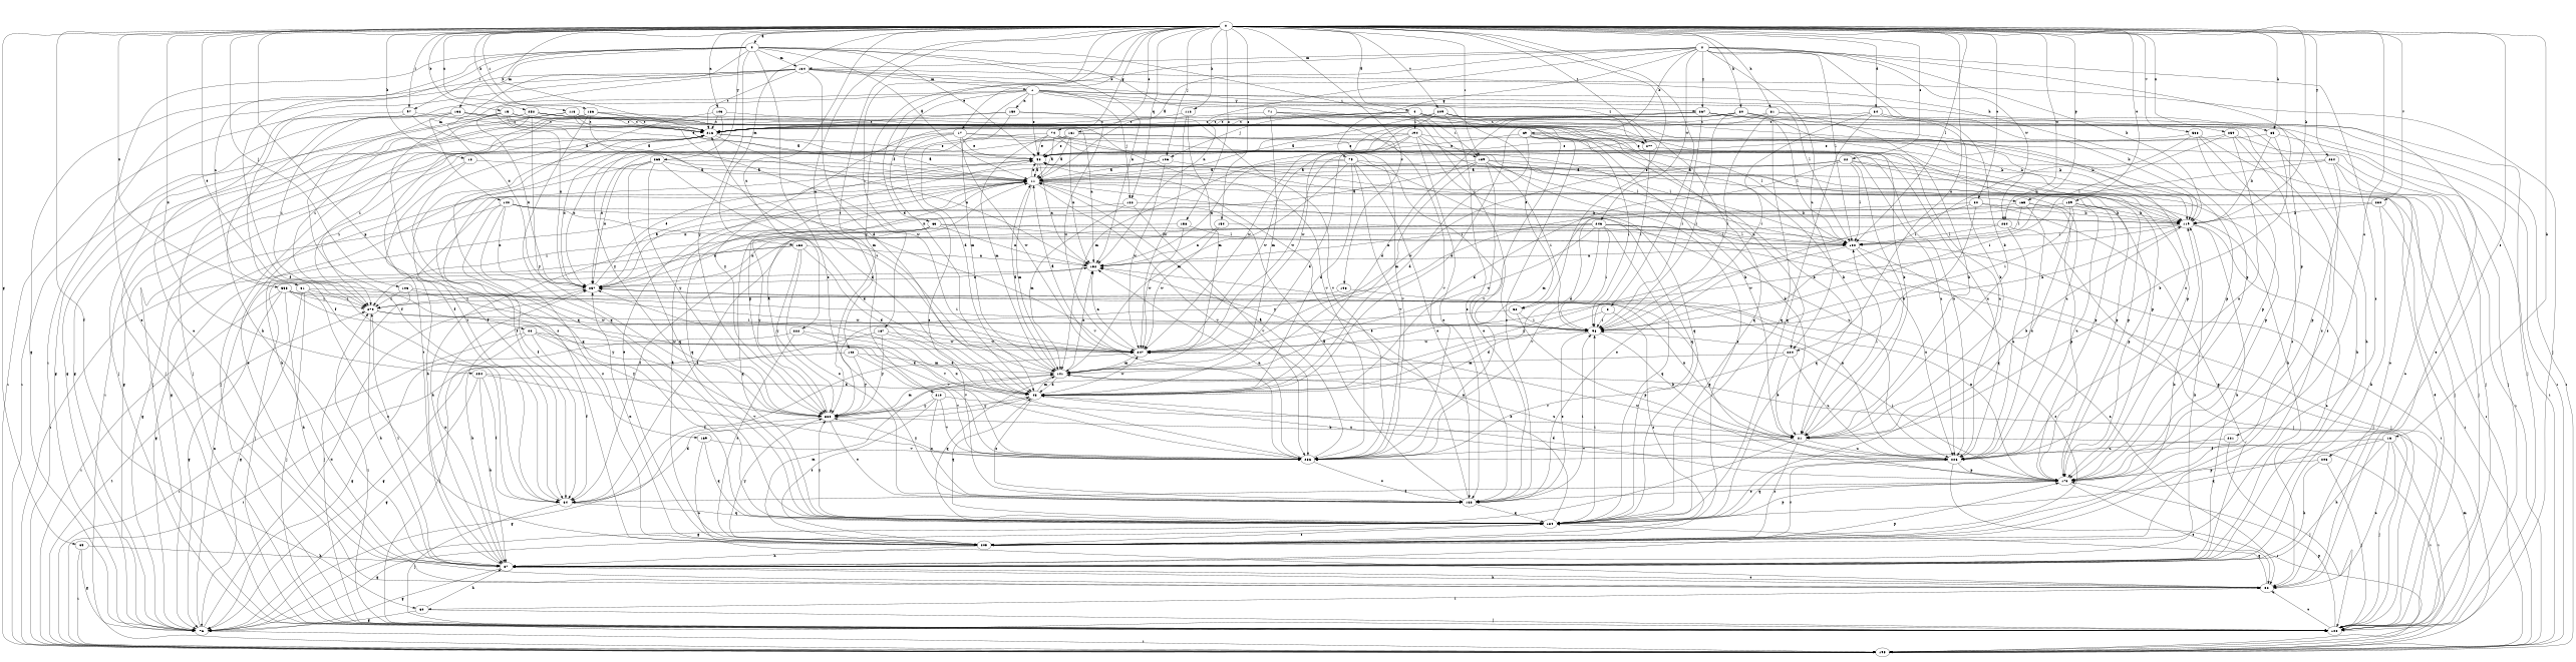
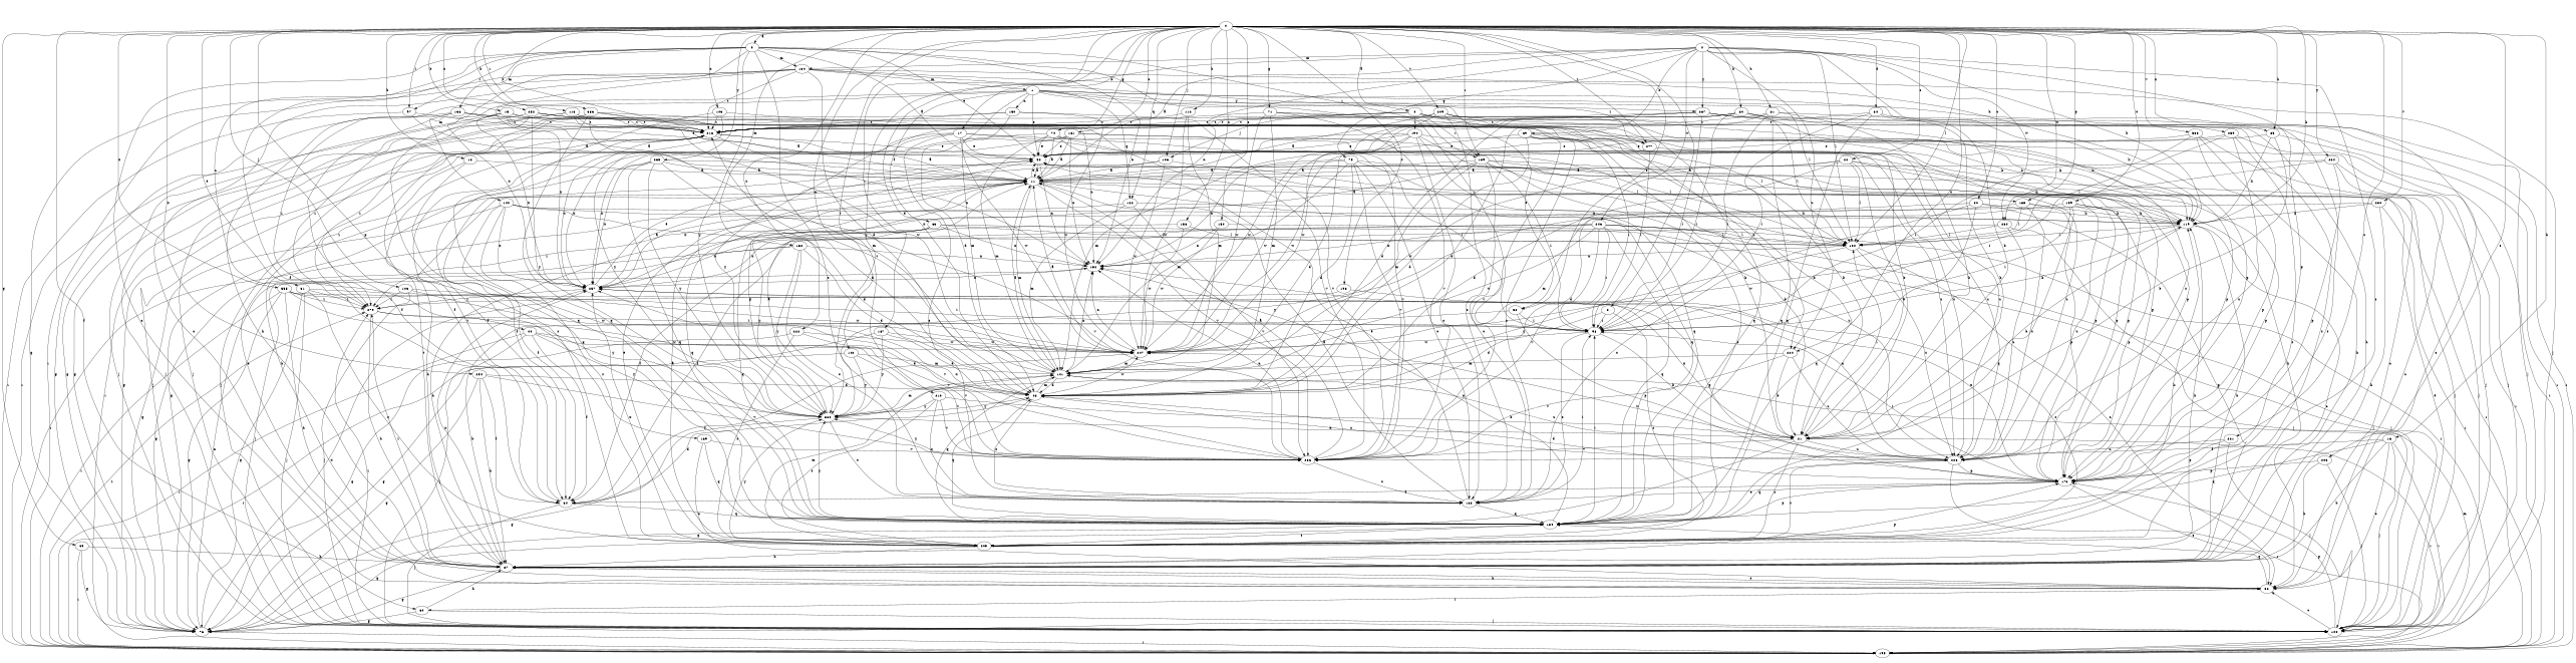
  strict digraph {
    0
    3
    4
    8
    15
    16
    17
    18
    22
    30
    34
    43
    44
    52
    60
    65
    71
    74
    80
    81
    85
    97
    103
    106
    112
    113
    119
    130
    132
    142
    143
    154
    158
    159
    161
    165
    169
    182
-   186
+   186 [label=386]
    187
    189
    198
    203
    209
    210
    216
    221
    222
    224
    230
    n51 [label=533]
    n52 [label=234]
    n53 [label=259]
    252
    254
    n56 [label=555]
    264
    265
    277
    53
    134
    11
    152
    n64 [label=868]
    31
    32
    64
    98
    136
    140
    163
    76
    194
    205
    257
    21
    108
    87
    184
    195
    236
    173
    247
    279
    141
    226
    1
    63
    150
    267
    2
    n92 [label=69]
    75
    246
    0 -> 3 [label=a]
    0 -> 4 [label=a]
    0 -> 8 [label=a]
    0 -> 15 [label=b]
    0 -> 16 [label=b]
    0 -> 17 [label=b]
    0 -> 18 [label=b]
    0 -> 22 [label=c]
    0 -> 30 [label=c]
    0 -> 34 [label=d]
    0 -> 43 [label=d]
    0 -> 44 [label=e]
    0 -> 52 [label=e]
    0 -> 60 [label=f]
    0 -> 65 [label=g]
+   0 -> 71 [label=g]
    0 -> 74 [label=g]
    0 -> 80 [label=h]
    0 -> 81 [label=h]
    0 -> 85 [label=h]
    0 -> 97 [label=i]
    0 -> 103 [label=j]
    0 -> 106 [label=j]
    0 -> 112 [label=k]
    0 -> 113 [label=k]
    0 -> 119 [label=k]
    0 -> 130 [label=l]
    0 -> 132 [label=m]
    0 -> 142 [label=n]
    0 -> 143 [label=n]
    0 -> 154 [label=o]
    0 -> 158 [label=o]
    0 -> 159 [label=o]
    0 -> 161 [label=o]
    0 -> 165 [label=p]
    0 -> 169 [label=p]
    0 -> 182 [label=q]
    0 -> 186 [label=r]
    0 -> 187 [label=r]
    0 -> 189 [label=r]
    0 -> 198 [label=s]
    0 -> 203 [label=s]
    0 -> 209 [label=t]
    0 -> 210 [label=t]
    0 -> 216 [label=t]
    0 -> 221 [label=u]
    0 -> 222 [label=u]
    0 -> 224 [label=u]
    0 -> 230 [label=v]
    0 -> n51 [label=v]
    0 -> n52 [label=w]
    0 -> n53 [label=x]
    0 -> 252 [label=x]
    0 -> 254 [label=x]
    0 -> n56 [label=x]
    0 -> 264 [label=y]
    0 -> 265 [label=y]
    0 -> 277 [label=z]
    3 -> 97 [label=i]
    3 -> 189 [label=r]
    3 -> 53 [label=e]
    3 -> 134 [label=m]
    3 -> 11 [label=a]
    3 -> 152 [label=n]
    3 -> n64 [label=y]
    3 -> 31 [label=c]
    3 -> 32 [label=c]
    3 -> 64 [label=f]
    3 -> 98 [label=i]
    3 -> 136 [label=m]
    3 -> 140 [label=m]
    3 -> 163 [label=o]
    4 -> 106 [label=j]
    4 -> 119 [label=k]
    4 -> 189 [label=r]
    4 -> 216 [label=t]
    4 -> 224 [label=u]
    4 -> 277 [label=z]
    4 -> 76 [label=g]
    4 -> 194 [label=r]
    8 -> 43 [label=d]
    8 -> 98 [label=i]
    8 -> 205 [label=s]
    15 -> 216 [label=t]
    15 -> 53 [label=e]
    15 -> 11 [label=a]
    15 -> 205 [label=s]
    15 -> 257 [label=x]
    15 -> 21 [label=b]
    15 -> 108 [label=j]
    16 -> 32 [label=c]
    16 -> 108 [label=j]
    16 -> 87 [label=h]
    16 -> 184 [label=q]
    16 -> 195 [label=r]
    16 -> 236 [label=f]
    17 -> 130 [label=l]
    17 -> 53 [label=e]
    17 -> 163 [label=o]
    17 -> 76 [label=g]
    17 -> 108 [label=j]
    17 -> 173 [label=p]
    17 -> 247 [label=w]
    18 -> 11 [label=a]
    18 -> 184 [label=q]
    18 -> 279 [label=z]
    22 -> 43 [label=d]
    22 -> 119 [label=k]
    22 -> 130 [label=l]
    22 -> 11 [label=a]
    22 -> 21 [label=b]
    22 -> 173 [label=p]
    22 -> 247 [label=w]
    30 -> 43 [label=d]
    30 -> 119 [label=k]
    30 -> 163 [label=o]
    30 -> 87 [label=p]
    30 -> 184 [label=q]
    34 -> 216 [label=t]
    34 -> 32 [label=c]
    34 -> 98 [label=i]
    34 -> 21 [label=b]
    34 -> 184 [label=q]
    43 -> n64 [label=y]
    43 -> 163 [label=o]
    43 -> 247 [label=w]
    43 -> 141 [label=m]
    43 -> 226 [label=u]
    44 -> n64 [label=y]
    44 -> 64 [label=f]
    44 -> 108 [label=j]
    44 -> 195 [label=r]
    44 -> 236 [label=v]
    44 -> 247 [label=w]
    52 -> 98 [label=i]
    52 -> 87 [label=h]
    52 -> 173 [label=p]
    60 -> 76 [label=g]
    60 -> 108 [label=j]
    60 -> 87 [label=h]
    65 -> 76 [label=g]
    65 -> 87 [label=h]
    65 -> 195 [label=r]
    71 -> 216 [label=t]
    71 -> 205 [label=s]
    71 -> 21 [label=b]
    71 -> 236 [label=v]
+   71 -> 247 [label=w]
    71 -> 141 [label=m]
    74 -> 53 [label=e]
    74 -> 11 [label=a]
    74 -> 32 [label=c]
    74 -> 98 [label=i]
    74 -> 236 [label=v]
    74 -> 141 [label=m]
    74 -> 226 [label=u]
    80 -> 43 [label=d]
    80 -> 130 [label=l]
    80 -> 216 [label=t]
    80 -> 98 [label=i]
    80 -> 205 [label=s]
    80 -> 247 [label=w]
    80 -> 226 [label=u]
    81 -> 43 [label=d]
    81 -> 216 [label=t]
    81 -> 98 [label=i]
    81 -> 21 [label=b]
    81 -> 108 [label=j]
    81 -> 184 [label=q]
    85 -> 119 [label=k]
    85 -> 53 [label=e]
    85 -> 21 [label=b]
    85 -> 195 [label=r]
    97 -> 216 [label=t]
    97 -> 11 [label=a]
-   97 -> 64 [label=f]
    97 -> 195 [label=r]
    103 -> 108 [label=j]
    103 -> 236 [label=v]
    103 -> 247 [label=w]
    103 -> 279 [label=z]
    106 -> 11 [label=a]
    106 -> 76 [label=g]
    106 -> 173 [label=p]
    106 -> 247 [label=w]
    112 -> 216 [label=t]
    112 -> 247 [label=w]
    112 -> 141 [label=m]
    113 -> 119 [label=k]
    113 -> 216 [label=t]
    113 -> 11 [label=a]
    113 -> 76 [label=g]
    113 -> 108 [label=j]
    113 -> 247 [label=w]
    119 -> 130 [label=l]
    119 -> 32 [label=c]
    119 -> 21 [label=b]
    119 -> 87 [label=h]
    119 -> 247 [label=w]
    130 -> 152 [label=n]
    130 -> n64 [label=y]
    130 -> 32 [label=c]
    130 -> 226 [label=u]
    132 -> 43 [label=d]
    132 -> 152 [label=n]
    132 -> n64 [label=y]
    132 -> 163 [label=o]
    132 -> 76 [label=g]
    132 -> 108 [label=j]
    142 -> n64 [label=y]
    142 -> 195 [label=r]
    142 -> 236 [label=v]
    142 -> 141 [label=m]
    143 -> 216 [label=t]
    143 -> n64 [label=y]
    143 -> 184 [label=q]
    143 -> 173 [label=p]
    154 -> 130 [label=l]
    154 -> 152 [label=n]
    154 -> 247 [label=w]
    158 -> 130 [label=l]
    158 -> 257 [label=x]
    158 -> 247 [label=w]
    159 -> 119 [label=k]
    159 -> 98 [label=i]
    159 -> 184 [label=q]
    159 -> 173 [label=p]
    159 -> 141 [label=m]
    159 -> 226 [label=u]
    161 -> 130 [label=l]
    161 -> 53 [label=e]
    161 -> 11 [label=a]
    161 -> 152 [label=n]
    161 -> 64 [label=f]
    161 -> 257 [label=x]
    161 -> 226 [label=u]
    165 -> 119 [label=k]
    165 -> 130 [label=l]
    165 -> n64 [label=y]
    165 -> 173 [label=p]
    165 -> 226 [label=u]
    169 -> 32 [label=c]
    169 -> 184 [label=q]
    169 -> 236 [label=v]
    182 -> 119 [label=k]
    182 -> 195 [label=r]
    182 -> 236 [label=v]
    182 -> 141 [label=m]
    186 -> 216 [label=t]
    186 -> 152 [label=n]
    186 -> 108 [label=j]
    186 -> 184 [label=q]
    186 -> 236 [label=v]
    186 -> 279 [label=z]
    186 -> 141 [label=m]
    187 -> 43 [label=d]
    187 -> n64 [label=y]
    187 -> 76 [label=g]
    187 -> 247 [label=w]
    189 -> 11 [label=a]
    189 -> 98 [label=i]
    189 -> 163 [label=o]
    189 -> 257 [label=x]
    189 -> 21 [label=b]
    189 -> 87 [label=h]
    189 -> 173 [label=p]
    189 -> 141 [label=m]
    198 -> 205 [label=s]
    198 -> 279 [label=z]
    203 -> 108 [label=j]
    203 -> 87 [label=h]
    203 -> 173 [label=p]
    209 -> 216 [label=t]
    209 -> 11 [label=a]
    209 -> 163 [label=o]
    209 -> 184 [label=q]
    209 -> 195 [label=r]
    209 -> 173 [label=p]
    209 -> 247 [label=w]
    210 -> n64 [label=y]
    210 -> 163 [label=o]
    210 -> 205 [label=s]
    210 -> 21 [label=b]
    210 -> 236 [label=v]
    216 -> 53 [label=e]
    216 -> 11 [label=a]
    216 -> 152 [label=n]
    216 -> 257 [label=x]
    216 -> 108 [label=j]
    216 -> 195 [label=r]
    221 -> 108 [label=j]
+   221 -> 173 [label=p]
    221 -> 226 [label=u]
    222 -> 43 [label=d]
    222 -> 76 [label=g]
    222 -> 205 [label=s]
    222 -> 247 [label=w]
    224 -> 21 [label=b]
    224 -> 236 [label=v]
    224 -> 141 [label=m]
    224 -> 226 [label=u]
    230 -> 119 [label=k]
    230 -> 87 [label=h]
    230 -> 195 [label=r]
    230 -> 279 [label=z]
    n51 -> 53 [label=e]
    n51 -> 32 [label=c]
    n51 -> 98 [label=i]
    n51 -> 87 [label=h]
    n51 -> 173 [label=p]
    n52 -> 130 [label=l]
    n52 -> 64 [label=f]
    n52 -> 108 [label=j]
    n52 -> 226 [label=u]
    n53 -> 130 [label=l]
    n53 -> 53 [label=e]
    n53 -> 205 [label=s]
    n53 -> 108 [label=j]
    n53 -> 226 [label=u]
    252 -> 119 [label=k]
    252 -> 216 [label=t]
    252 -> n64 [label=y]
    252 -> 21 [label=b]
    252 -> 195 [label=r]
    252 -> 279 [label=z]
    254 -> 43 [label=d]
    254 -> 64 [label=f]
    254 -> 76 [label=g]
    254 -> 87 [label=h]
    254 -> 236 [label=v]
    n56 -> n64 [label=y]
    n56 -> 76 [label=g]
    n56 -> 87 [label=h]
    n56 -> 195 [label=r]
    n56 -> 173 [label=p]
    n56 -> 247 [label=w]
    n56 -> 279 [label=z]
    264 -> 11 [label=a]
    264 -> 32 [label=c]
    264 -> 98 [label=i]
    264 -> 195 [label=r]
    264 -> 173 [label=p]
    265 -> 43 [label=d]
    265 -> 11 [label=a]
    265 -> n64 [label=y]
    265 -> 257 [label=x]
    265 -> 87 [label=h]
    265 -> 184 [label=q]
    265 -> 173 [label=p]
    277 -> 98 [label=i]
    277 -> 247 [label=w]
    277 -> 226 [label=u]
    53 -> 11 [label=a]
    53 -> 152 [label=n]
    53 -> 64 [label=f]
    53 -> 108 [label=j]
    134 -> 43 [label=d]
    134 -> 130 [label=l]
    134 -> 216 [label=t]
    134 -> 32 [label=c]
    134 -> 76 [label=g]
    134 -> 257 [label=x]
    134 -> 108 [label=j]
    134 -> 195 [label=r]
    134 -> 173 [label=p]
    134 -> 1 [label=m]
    11 -> 165 [label=a]
    11 -> 53 [label=e]
    11 -> n64 [label=y]
    11 -> 257 [label=x]
    11 -> 87 [label=h]
    11 -> 184 [label=q]
    11 -> 195 [label=r]
    11 -> 236 [label=v]
    11 -> 141 [label=m]
    11 -> 226 [label=u]
    152 -> 257 [label=x]
    n64 -> 11 [label=a]
    n64 -> 163 [label=o]
    n64 -> 76 [label=g]
    n64 -> 21 [label=b]
    n64 -> 141 [label=m]
    31 -> 98 [label=i]
    31 -> 76 [label=g]
    31 -> 205 [label=s]
    31 -> 108 [label=j]
    31 -> 279 [label=z]
    32 -> 60 [label=i]
    32 -> 87 [label=h]
    32 -> 184 [label=q]
    64 -> 43 [label=d]
    64 -> 216 [label=t]
    64 -> 108 [label=j]
    64 -> 184 [label=q]
    98 -> 119 [label=k]
    98 -> 163 [label=o]
    98 -> 21 [label=b]
    98 -> 247 [label=w]
    136 -> 130 [label=l]
    136 -> 216 [label=t]
    136 -> 64 [label=f]
    136 -> 76 [label=g]
    136 -> 21 [label=b]
    136 -> 279 [label=z]
    140 -> 43 [label=d]
    140 -> 119 [label=k]
    140 -> 64 [label=f]
    140 -> 76 [label=g]
    140 -> 205 [label=s]
    140 -> 257 [label=x]
    140 -> 236 [label=v]
    163 -> 53 [label=e]
    163 -> 11 [label=a]
    163 -> 98 [label=i]
    163 -> 184 [label=q]
    76 -> 152 [label=n]
    76 -> 257 [label=x]
    76 -> 195 [label=r]
    194 -> 43 [label=d]
    194 -> 53 [label=e]
    194 -> 163 [label=o]
    194 -> 205 [label=s]
    194 -> 257 [label=x]
    194 -> 184 [label=q]
    194 -> 247 [label=w]
    194 -> 226 [label=u]
    205 -> 119 [label=k]
    205 -> 53 [label=e]
    205 -> 11 [label=a]
    205 -> n64 [label=y]
    205 -> 257 [label=x]
    205 -> 87 [label=h]
    205 -> 141 [label=m]
    257 -> 53 [label=e]
    257 -> 11 [label=a]
    257 -> 279 [label=z]
    21 -> 130 [label=l]
    21 -> 76 [label=g]
    21 -> 205 [label=s]
    21 -> 257 [label=x]
    21 -> 195 [label=r]
    21 -> 236 [label=v]
    21 -> 226 [label=u]
    108 -> 53 [label=e]
    108 -> 32 [label=c]
    108 -> 173 [label=p]
    108 -> 279 [label=z]
    87 -> 119 [label=k]
    87 -> 216 [label=t]
    87 -> 32 [label=c]
    87 -> 76 [label=g]
    87 -> 257 [label=x]
    87 -> 173 [label=p]
    87 -> 279 [label=z]
    184 -> 43 [label=q]
    184 -> 152 [label=n]
    184 -> n64 [label=y]
    184 -> 98 [label=i]
    184 -> 76 [label=g]
    184 -> 205 [label=s]
    184 -> 173 [label=p]
    195 -> 279 [label=z]
    195 -> 141 [label=m]
    236 -> 11 [label=a]
    236 -> 152 [label=n]
    236 -> n64 [label=y]
    236 -> 163 [label=o]
    236 -> 257 [label=x]
    173 -> 43 [label=d]
    173 -> 32 [label=c]
    173 -> 64 [label=f]
    173 -> 98 [label=i]
    173 -> 163 [label=o]
    173 -> 257 [label=x]
    247 -> 11 [label=a]
    247 -> 152 [label=n]
    247 -> 64 [label=f]
    247 -> 141 [label=m]
    279 -> 98 [label=i]
    279 -> 87 [label=h]
    279 -> 236 [label=v]
    141 -> 43 [label=d]
    141 -> 216 [label=t]
    141 -> 11 [label=a]
    141 -> 152 [label=n]
    141 -> 184 [label=q]
    141 -> 226 [label=u]
    226 -> 152 [label=n]
    226 -> 205 [label=s]
    226 -> 184 [label=q]
    226 -> 195 [label=r]
    226 -> 173 [label=p]
    226 -> 247 [label=w]
    1 -> 43 [label=d]
    1 -> 52 [label=e]
    1 -> 85 [label=h]
    1 -> 119 [label=k]
-   1 -> 182 [label=j]
+   1 -> 182 [label=q]
    1 -> 277 [label=z]
    1 -> 53 [label=e]
    1 -> 257 [label=x]
    1 -> 87 [label=h]
    1 -> 63 [label=f]
    1 -> 150 [label=n]
    1 -> 267 [label=y]
    63 -> 130 [label=l]
    63 -> 152 [label=n]
    63 -> n64 [label=y]
    63 -> 108 [label=j]
    63 -> 87 [label=h]
    63 -> 184 [label=q]
    150 -> 216 [label=t]
    150 -> 64 [label=f]
    150 -> 236 [label=v]
    150 -> 247 [label=w]
    150 -> 141 [label=m]
    267 -> 119 [label=k]
    267 -> 216 [label=t]
    267 -> n64 [label=y]
    267 -> 98 [label=i]
    267 -> 87 [label=h]
    267 -> 195 [label=r]
    267 -> 141 [label=m]
    2 -> 119 [label=k]
    2 -> 130 [label=l]
    2 -> 224 [label=u]
    2 -> n52 [label=w]
    2 -> 134 [label=m]
    2 -> 11 [label=a]
    2 -> 152 [label=n]
    2 -> n64 [label=y]
    2 -> 205 [label=s]
    2 -> 21 [label=b]
    2 -> 173 [label=p]
    2 -> 267 [label=y]
    2 -> n92 [label=b]
    2 -> 75 [label=g]
    2 -> 246 [label=w]
    n92 -> 43 [label=d]
    n92 -> 53 [label=e]
    n92 -> 98 [label=i]
    n92 -> 163 [label=o]
    n92 -> 108 [label=j]
    n92 -> 236 [label=v]
    n92 -> 226 [label=u]
    75 -> 43 [label=d]
    75 -> 11 [label=a]
    75 -> 152 [label=n]
    75 -> 163 [label=o]
    75 -> 108 [label=j]
    75 -> 184 [label=q]
    75 -> 236 [label=v]
    75 -> 141 [label=m]
    246 -> 130 [label=l]
    246 -> 152 [label=n]
    246 -> 64 [label=f]
    246 -> 98 [label=i]
    246 -> 257 [label=x]
    246 -> 108 [label=j]
    246 -> 184 [label=q]
    246 -> 195 [label=r]
    246 -> 236 [label=v]
    246 -> 247 [label=w]
  }
